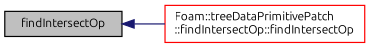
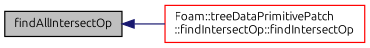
  digraph {
    rankdir=LR
    fontname=Ubuntu
    node [fontname=Ubuntu fontsize=10 shape=record]
-   n1 [color=black fillcolor=grey75 fontcolor=black height=0.2 label=findIntersectOp style=filled width=0.4]
+   n1 [color=black fillcolor=grey75 fontcolor=black height=0.2 label=findAllIntersectOp style=filled width=0.4]
    n2 [color=red height=0.2 label="Foam::treeDataPrimitivePatch\l::findIntersectOp::findIntersectOp" width=0.4]
    n1 -> n2 [color=midnightblue dir=back fontname=Ubuntu fontsize=10 labelfontname=Helvetica labelfontsize=10 style=solid]
  }
